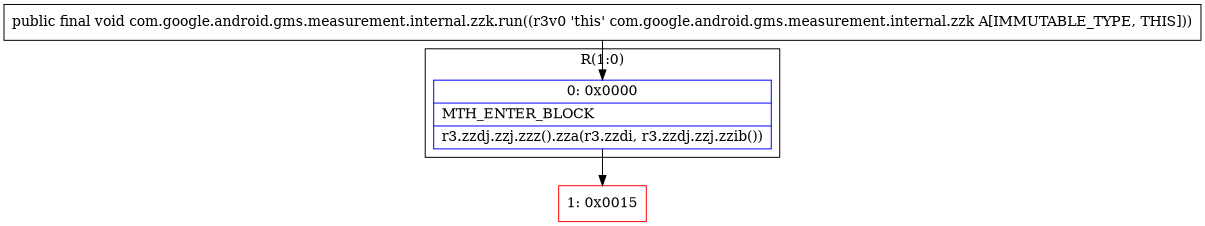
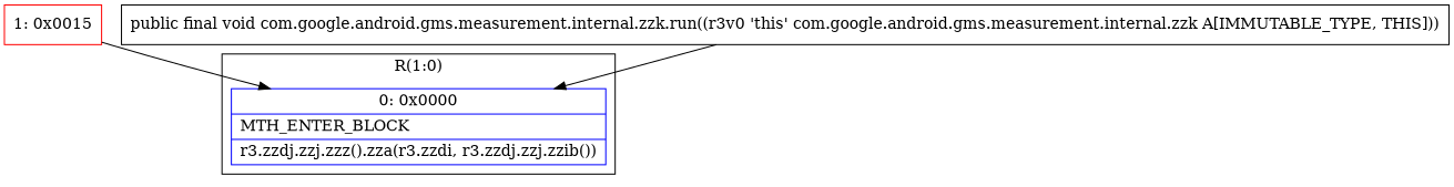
  digraph {
    node [shape=record]
    n1 [color=blue label="{0\:\ 0x0000|MTH_ENTER_BLOCK\l|r3.zzdj.zzj.zzz().zza(r3.zzdi, r3.zzdj.zzj.zzib())\l}"]
    n2 [color=red label="{1\:\ 0x0015}"]
    n3 [label="{public final void com.google.android.gms.measurement.internal.zzk.run((r3v0 'this' com.google.android.gms.measurement.internal.zzk A[IMMUTABLE_TYPE, THIS])) }"]
    subgraph cluster_1 {
      label="R(1:0)"
      n1
    }
-   n1 -> n2
+   n2 -> n1
    n3 -> n1
  }
